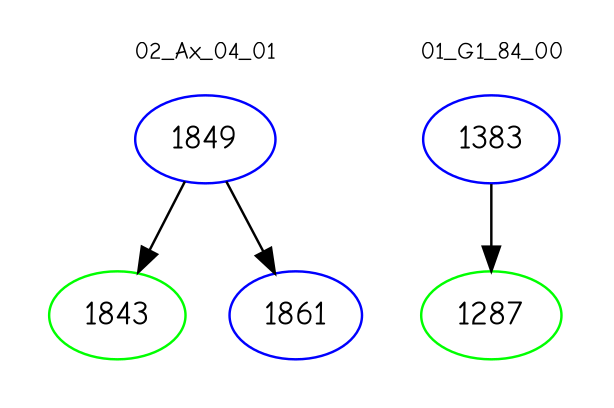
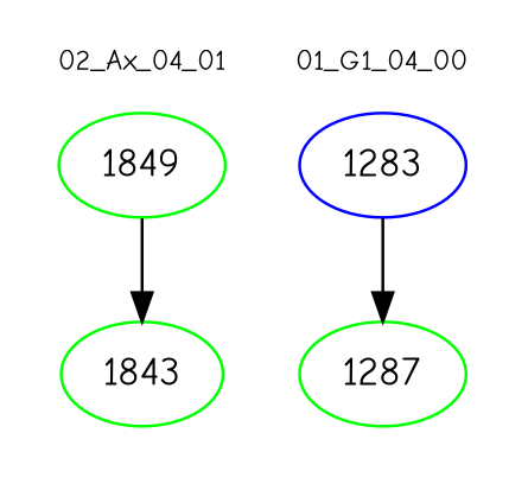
  digraph {
    fontname="Comic Neue"
    node [color=blue fontname="Comic Neue"]
    edge [color=black fontname="Comic Neue"]
-   n1 [label=1849]
+   n1 [color=green label=1849]
    n2 [color=green label=1843]
-   n3 [label=1861]
-   n4 [label=1383]
+   n4 [label=1283]
    n5 [color=green label=1287]
    subgraph cluster_1 {
      color=white
      fontsize=10
      label="02_Ax_04_01"
      n1
      n2
-     n3
    }
    subgraph cluster_2 {
      color=white
      fontsize=10
-     label="01_G1_84_00"
+     label="01_G1_04_00"
      n4
      n5
    }
    n1 -> n2
-   n1 -> n3
    n4 -> n5
  }
